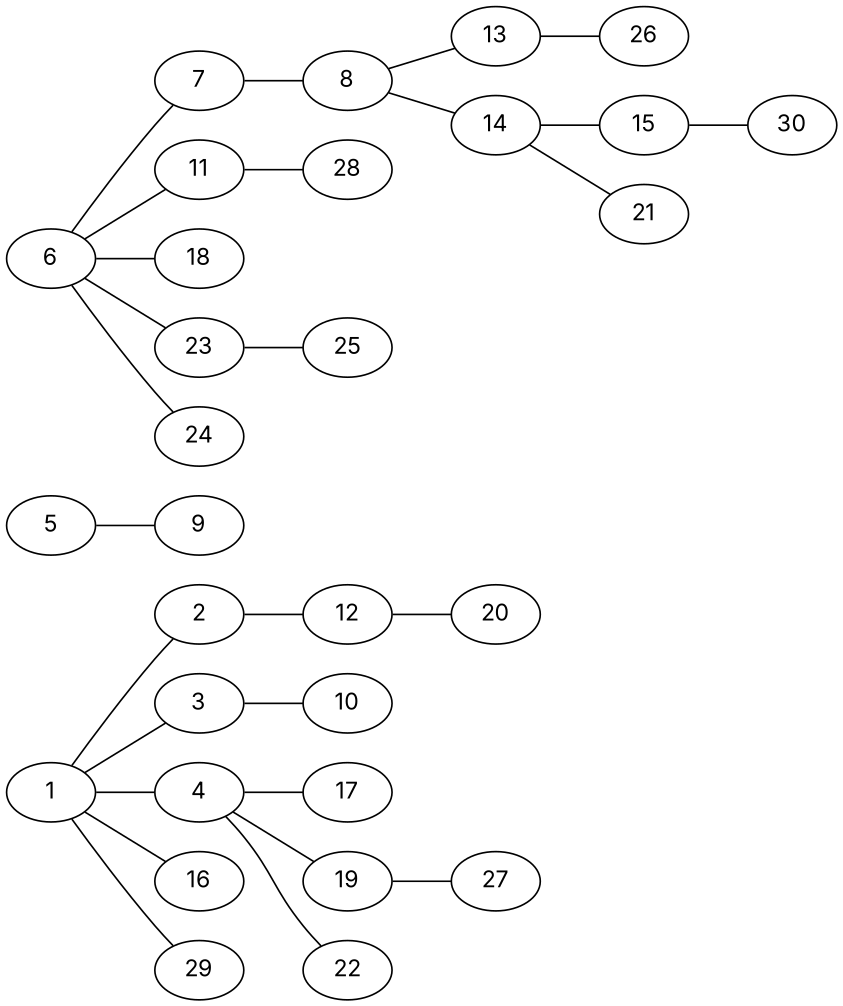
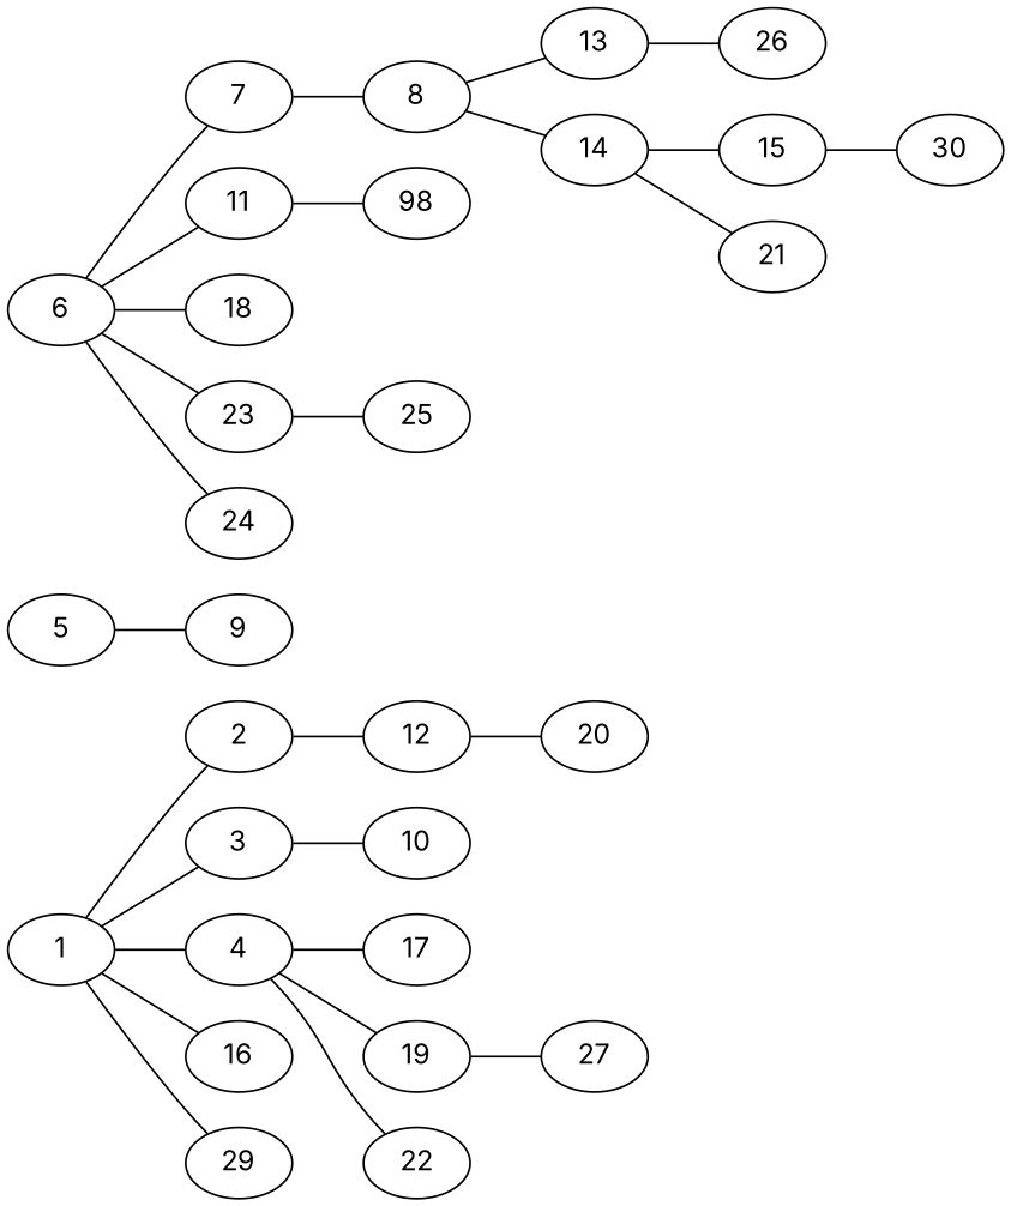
  graph {
    fontname=Inter
    rankdir=LR
    node [fontname=Inter]
    edge [fontname=Inter]
    1
    2
    3
    4
    16
    29
    12
    10
    17
    19
    22
    5
    9
    20
    27
    6
    7
    11
    18
    23
    24
    8
-   28
+   28 [label=98]
    25
    13
    14
    26
    15
    21
    30
    1 -- 2
    1 -- 3
    1 -- 4
    1 -- 16
    1 -- 29
    2 -- 12
    3 -- 10
    4 -- 17
    4 -- 19
    4 -- 22
    12 -- 20
    19 -- 27
    5 -- 9
    6 -- 7
    6 -- 11
    6 -- 18
    6 -- 23
    6 -- 24
    7 -- 8
    11 -- 28
    23 -- 25
    8 -- 13
    8 -- 14
    13 -- 26
    14 -- 15
    14 -- 21
    15 -- 30
  }
